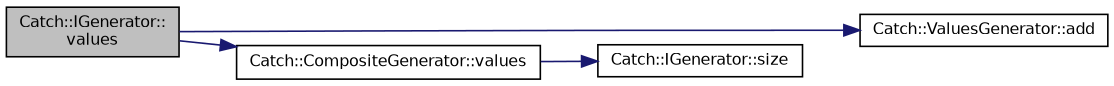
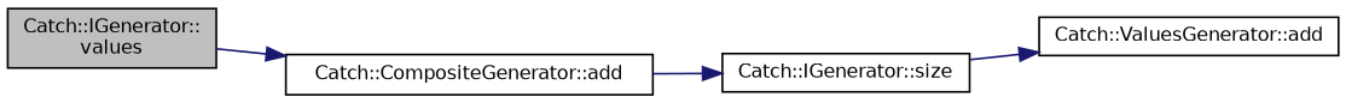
  digraph {
    rankdir=LR
    node [color=black fillcolor=white fontname=Helvetica fontsize=10 shape=record style=filled]
    edge [color=midnightblue fontname=Helvetica fontsize=10 labelfontname=Helvetica labelfontsize=10 style=solid]
    n1 [fillcolor=grey75 fontcolor=black height=0.2 label="Catch::IGenerator::\lvalues" width=0.4]
    n2 [height=0.2 label="Catch::ValuesGenerator::add" width=0.4]
-   n3 [height=0.2 label="Catch::CompositeGenerator::values" width=0.4]
+   n3 [height=0.2 label="Catch::CompositeGenerator::add" width=0.4]
    n4 [height=0.2 label="Catch::IGenerator::size" width=0.4]
-   n1 -> n2
+   n4 -> n2
    n1 -> n3
    n3 -> n4
  }
